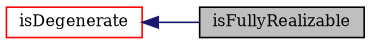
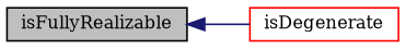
  digraph {
    rankdir=LR
    fontname="DejaVu Serif"
    node [fontname="DejaVu Serif" fontsize=10 shape=record]
    n1 [color=black fillcolor=grey75 fontcolor=black height=0.2 label=isFullyRealizable style=filled width=0.4]
    n2 [color=red height=0.2 label=isDegenerate width=0.4]
-   n2 -> n1 [color=midnightblue dir=back fontname="DejaVu Serif" fontsize=10 labelfontname=Helvetica labelfontsize=10 style=solid]
+   n1 -> n2 [color=midnightblue dir=back fontname="DejaVu Serif" fontsize=10 labelfontname=Helvetica labelfontsize=10 style=solid]
  }
